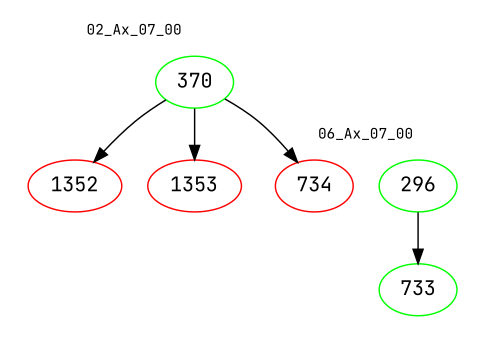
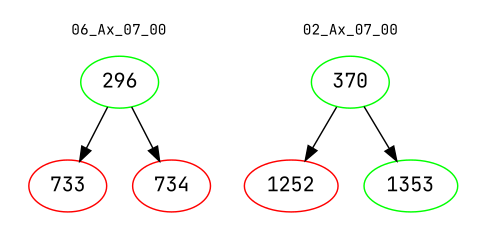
  digraph {
    fontname="JetBrains Mono"
    node [color=red fontname="JetBrains Mono"]
    edge [color=black fontname="JetBrains Mono"]
    n1 [color=green label=296]
-   n2 [color=green label=733]
+   n2 [label=733]
    n3 [label=734]
    n4 [color=green label=370]
-   n5 [label=1352]
-   n6 [label=1353]
+   n5 [label=1252]
+   n6 [color=green label=1353]
    subgraph cluster_1 {
      color=white
      fontsize=10
      label="06_Ax_07_00"
      n1
      n2
      n3
    }
    subgraph cluster_2 {
      color=white
      fontsize=10
      label="02_Ax_07_00"
      n4
      n5
      n6
    }
    n1 -> n2
-   n4 -> n3
+   n1 -> n3
    n4 -> n5
    n4 -> n6
  }
